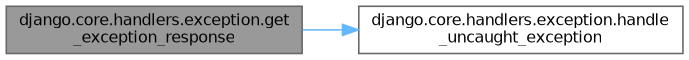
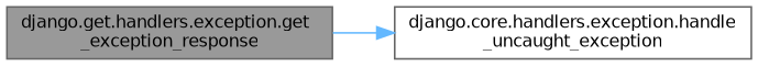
  digraph {
    rankdir=LR
    node [fontname=Helvetica fontsize=10 shape=box style=filled]
-   n1 [color=gray40 fillcolor=grey60 fontcolor=black height=0.2 label="django.core.handlers.exception.get\l_exception_response" width=0.4]
+   n1 [color=gray40 fillcolor=grey60 fontcolor=black height=0.2 label="django.get.handlers.exception.get\l_exception_response" width=0.4]
    n2 [color=grey40 fillcolor=white height=0.2 label="django.core.handlers.exception.handle\l_uncaught_exception" width=0.4]
    n1 -> n2 [color=steelblue1 fontname=Helvetica fontsize=10 labelfontname=Helvetica labelfontsize=10 style=solid]
  }
